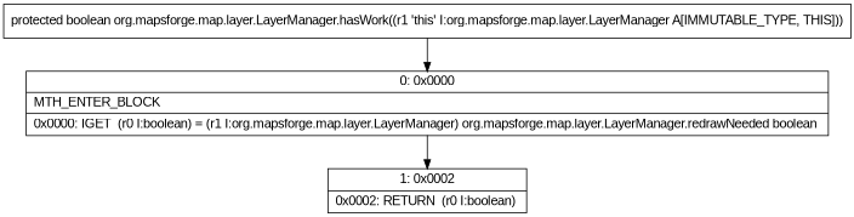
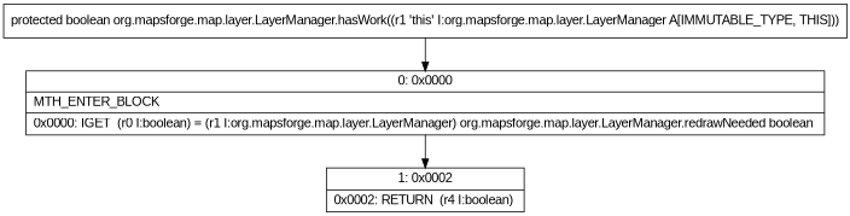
  digraph {
    fontname="Liberation Sans"
    node [shape=record fontname="Liberation Sans"]
    edge [fontname="Liberation Sans"]
    n1 [label="{0\:\ 0x0000|MTH_ENTER_BLOCK\l|0x0000: IGET  (r0 I:boolean) = (r1 I:org.mapsforge.map.layer.LayerManager) org.mapsforge.map.layer.LayerManager.redrawNeeded boolean \l}"]
-   n2 [label="{1\:\ 0x0002|0x0002: RETURN  (r0 I:boolean) \l}"]
+   n2 [label="{1\:\ 0x0002|0x0002: RETURN  (r4 I:boolean) \l}"]
    n3 [label="{protected boolean org.mapsforge.map.layer.LayerManager.hasWork((r1 'this' I:org.mapsforge.map.layer.LayerManager A[IMMUTABLE_TYPE, THIS])) }"]
    n1 -> n2
    n3 -> n1
  }
